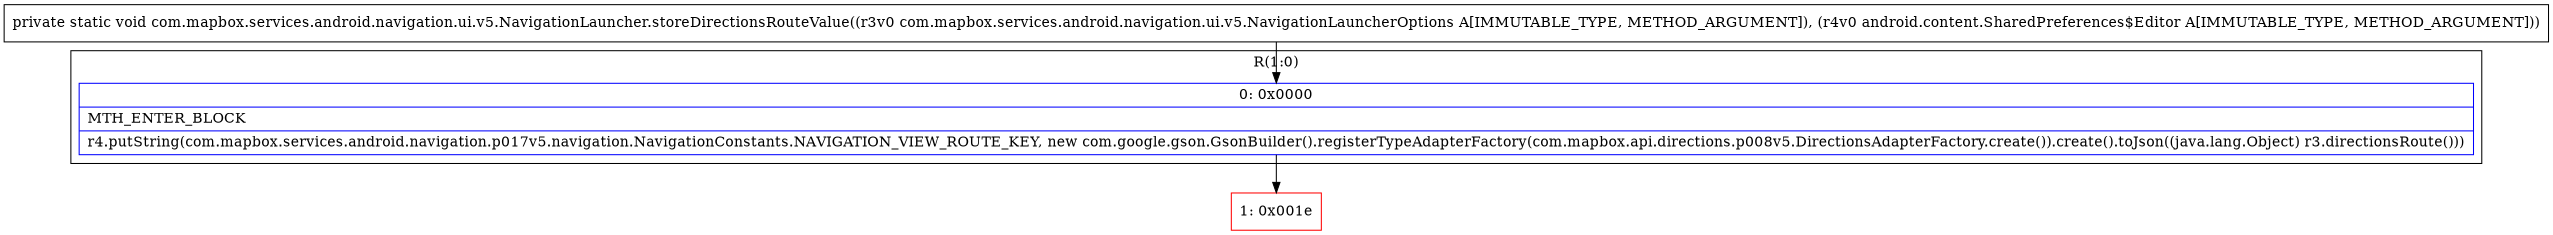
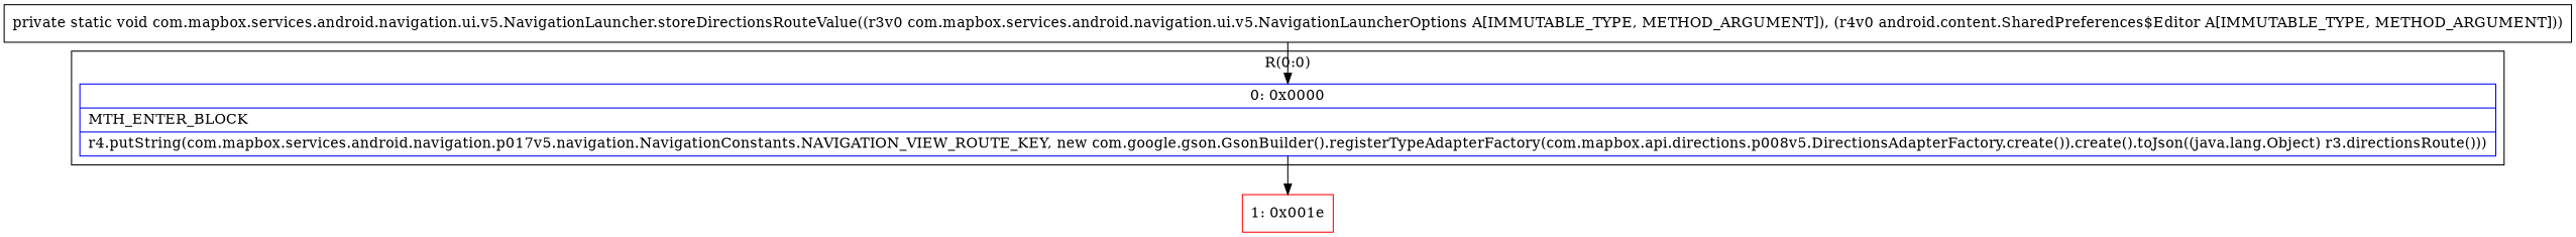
  digraph {
    node [shape=record]
    n1 [color=blue label="{0\:\ 0x0000|MTH_ENTER_BLOCK\l|r4.putString(com.mapbox.services.android.navigation.p017v5.navigation.NavigationConstants.NAVIGATION_VIEW_ROUTE_KEY, new com.google.gson.GsonBuilder().registerTypeAdapterFactory(com.mapbox.api.directions.p008v5.DirectionsAdapterFactory.create()).create().toJson((java.lang.Object) r3.directionsRoute()))\l}"]
    n2 [color=red label="{1\:\ 0x001e}"]
    n3 [label="{private static void com.mapbox.services.android.navigation.ui.v5.NavigationLauncher.storeDirectionsRouteValue((r3v0 com.mapbox.services.android.navigation.ui.v5.NavigationLauncherOptions A[IMMUTABLE_TYPE, METHOD_ARGUMENT]), (r4v0 android.content.SharedPreferences$Editor A[IMMUTABLE_TYPE, METHOD_ARGUMENT])) }"]
    subgraph cluster_1 {
-     label="R(1:0)"
+     label="R(0:0)"
      n1
    }
    n1 -> n2
    n3 -> n1
  }
